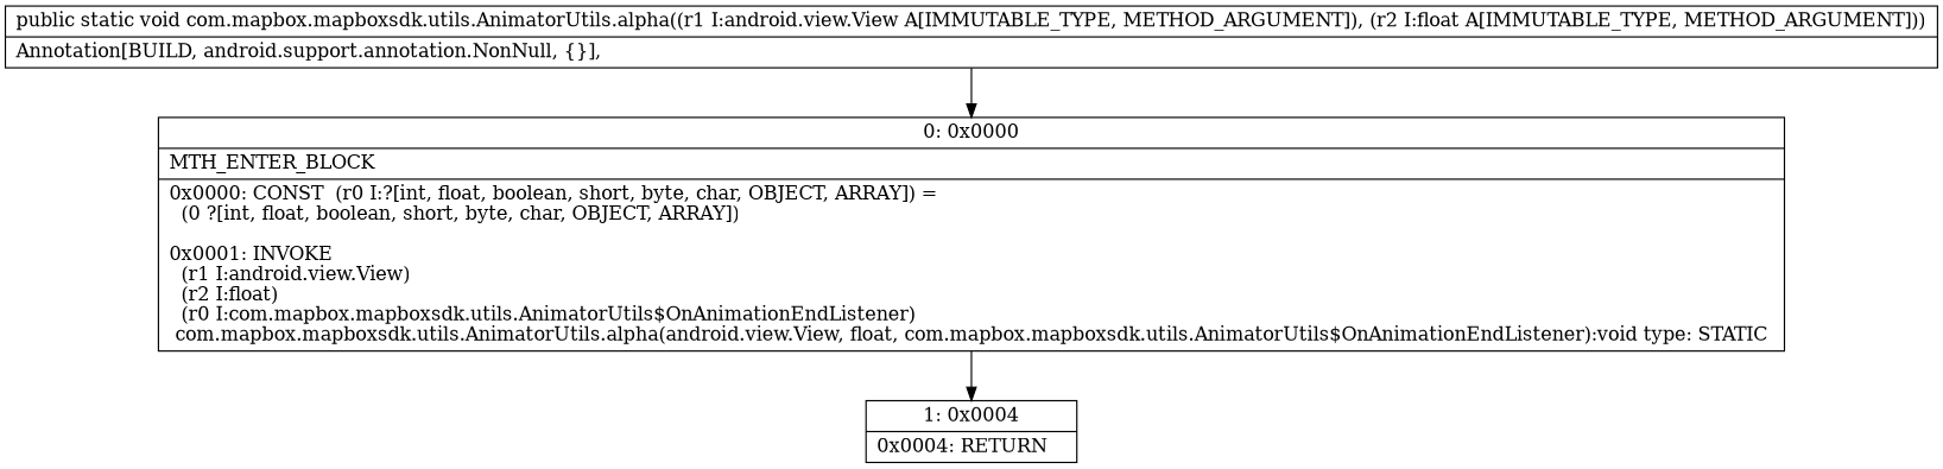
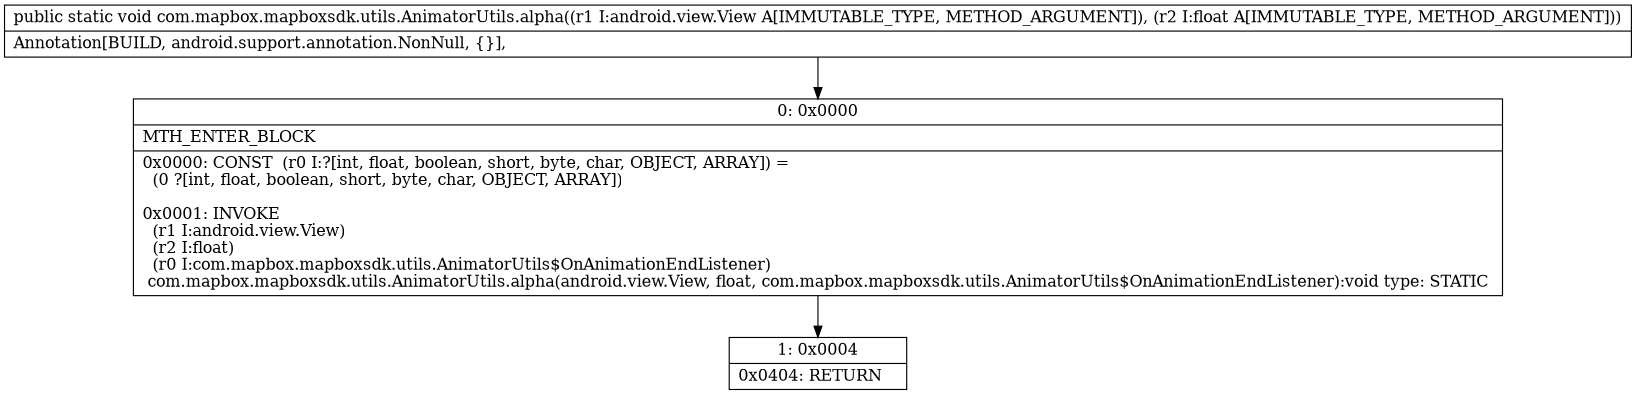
  digraph {
    node [shape=record]
    n1 [label="{0\:\ 0x0000|MTH_ENTER_BLOCK\l|0x0000: CONST  (r0 I:?[int, float, boolean, short, byte, char, OBJECT, ARRAY]) = \l  (0 ?[int, float, boolean, short, byte, char, OBJECT, ARRAY])\l \l0x0001: INVOKE  \l  (r1 I:android.view.View)\l  (r2 I:float)\l  (r0 I:com.mapbox.mapboxsdk.utils.AnimatorUtils$OnAnimationEndListener)\l com.mapbox.mapboxsdk.utils.AnimatorUtils.alpha(android.view.View, float, com.mapbox.mapboxsdk.utils.AnimatorUtils$OnAnimationEndListener):void type: STATIC \l}"]
-   n2 [label="{1\:\ 0x0004|0x0004: RETURN   \l}"]
+   n2 [label="{1\:\ 0x0004|0x0404: RETURN   \l}"]
    n3 [label="{public static void com.mapbox.mapboxsdk.utils.AnimatorUtils.alpha((r1 I:android.view.View A[IMMUTABLE_TYPE, METHOD_ARGUMENT]), (r2 I:float A[IMMUTABLE_TYPE, METHOD_ARGUMENT]))  | Annotation[BUILD, android.support.annotation.NonNull, \{\}], \l}"]
    n1 -> n2
    n3 -> n1
  }
